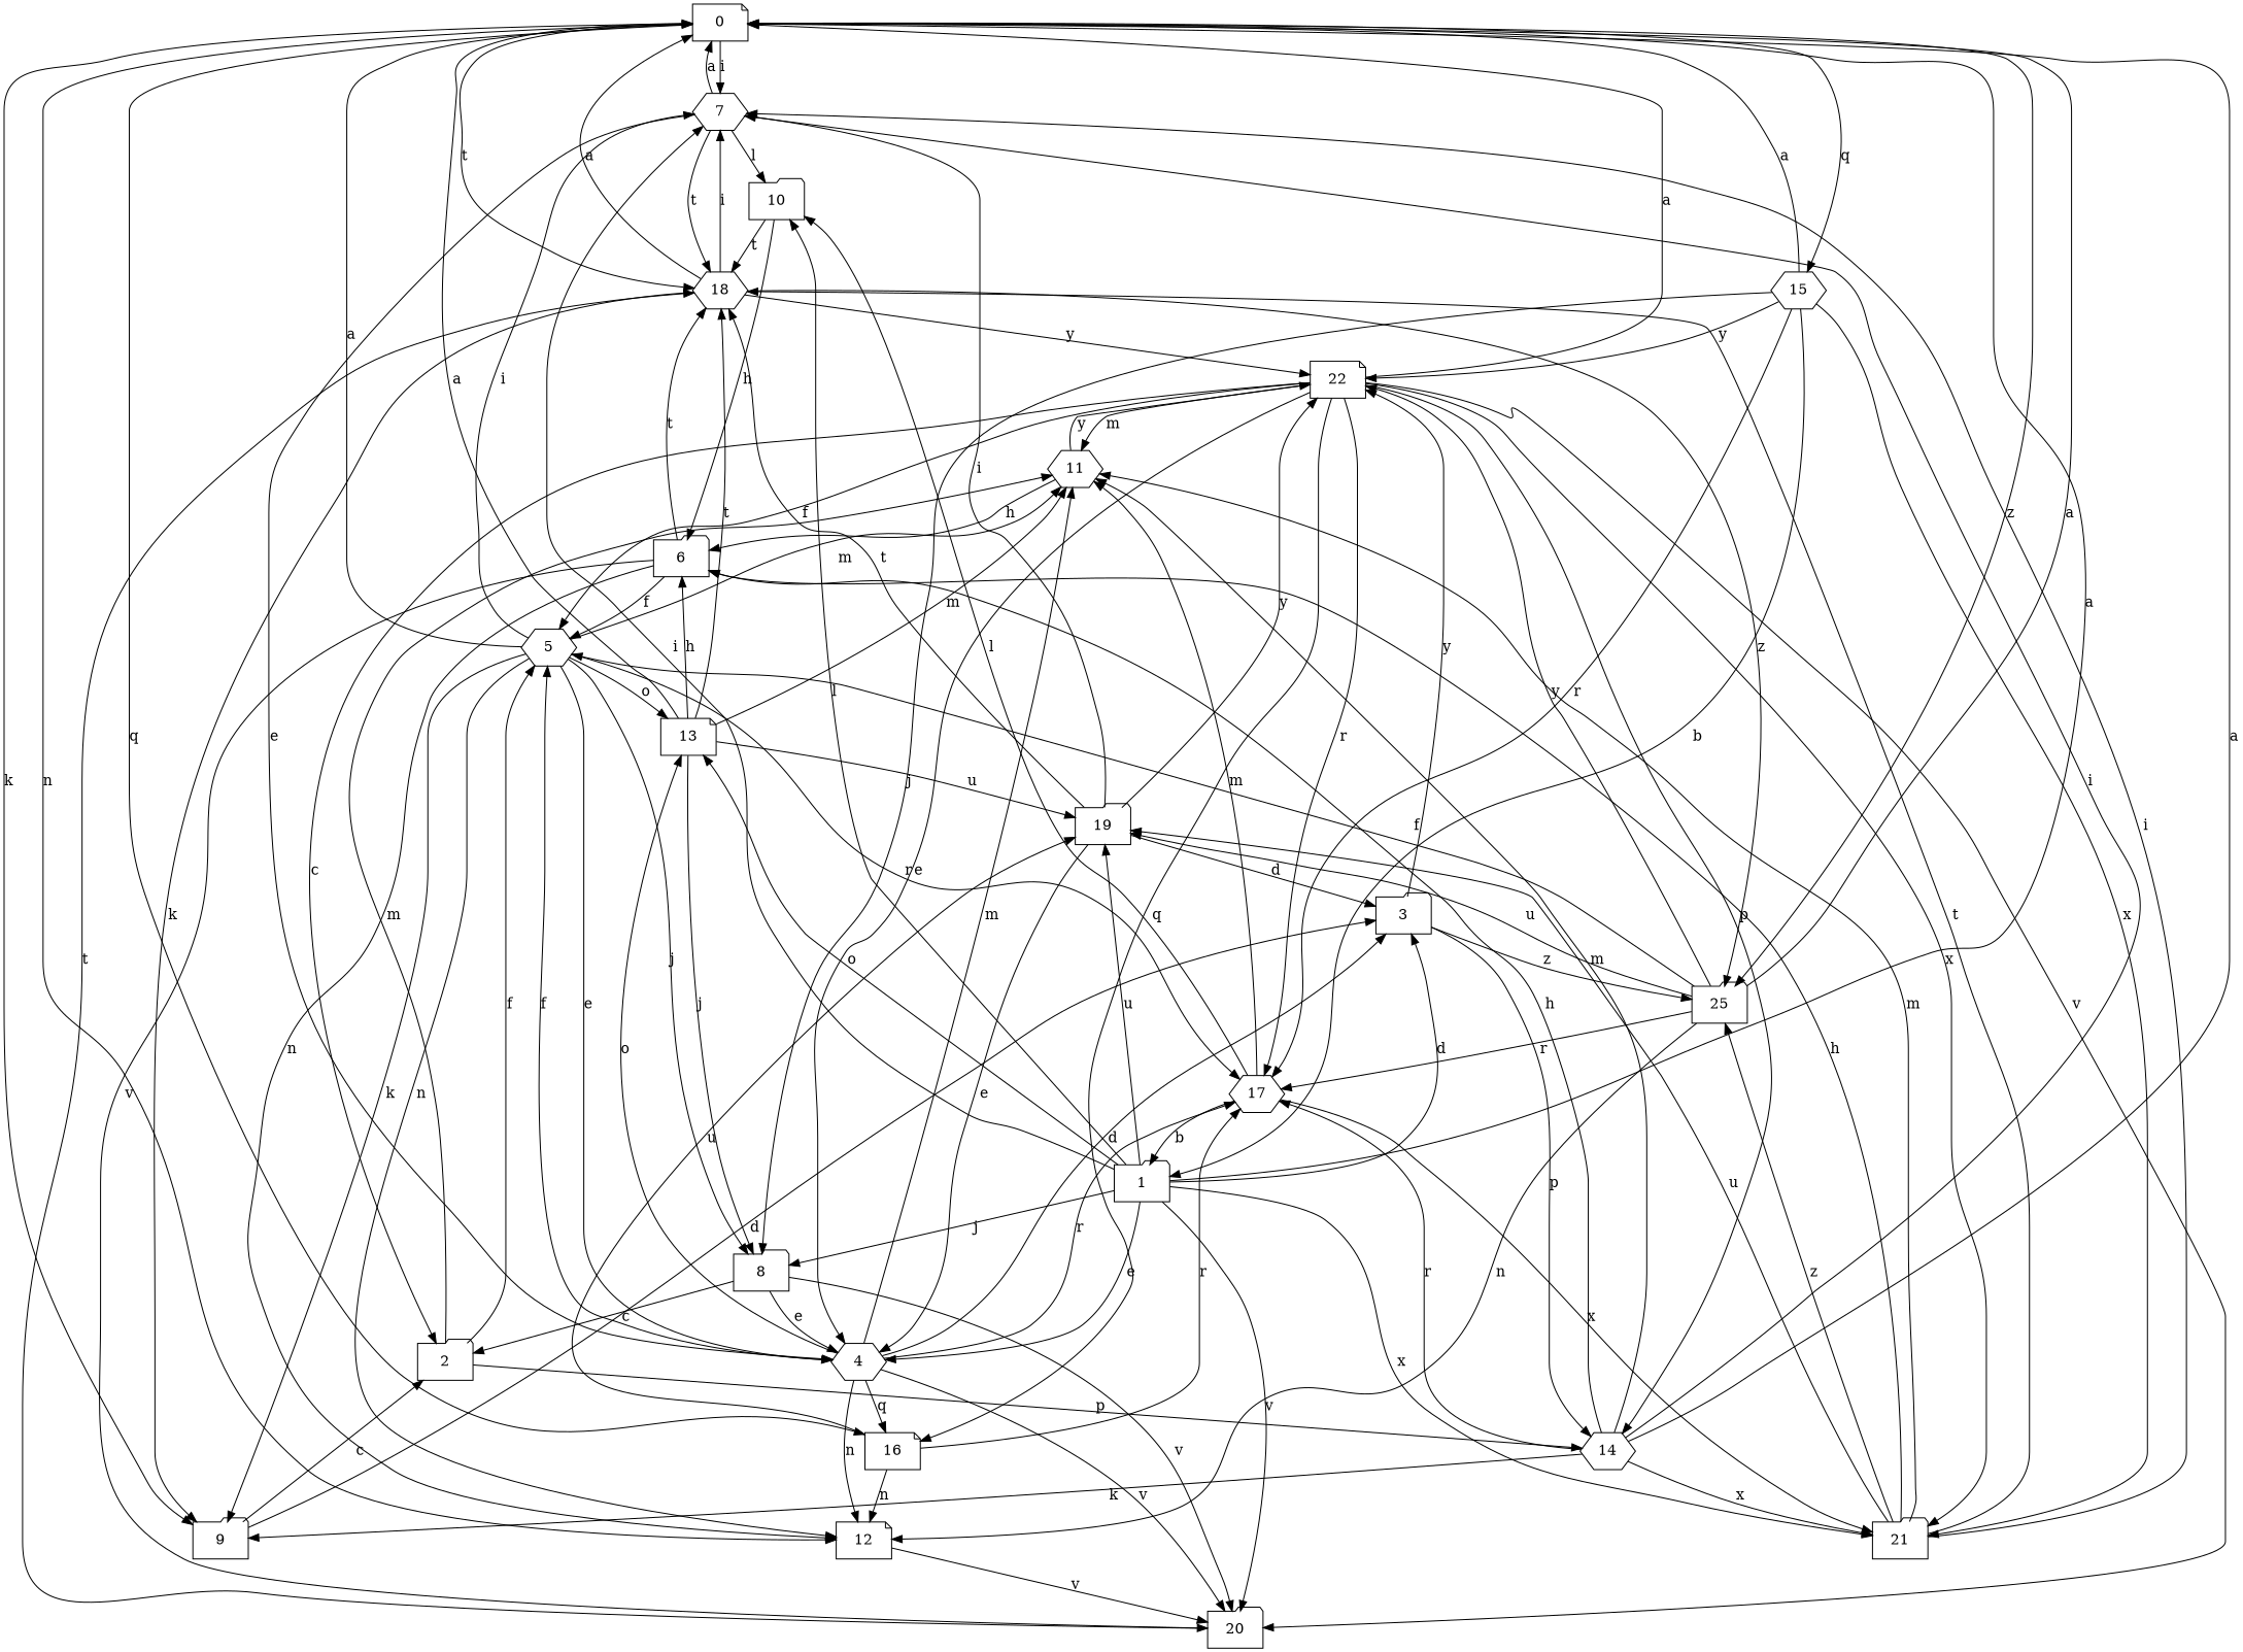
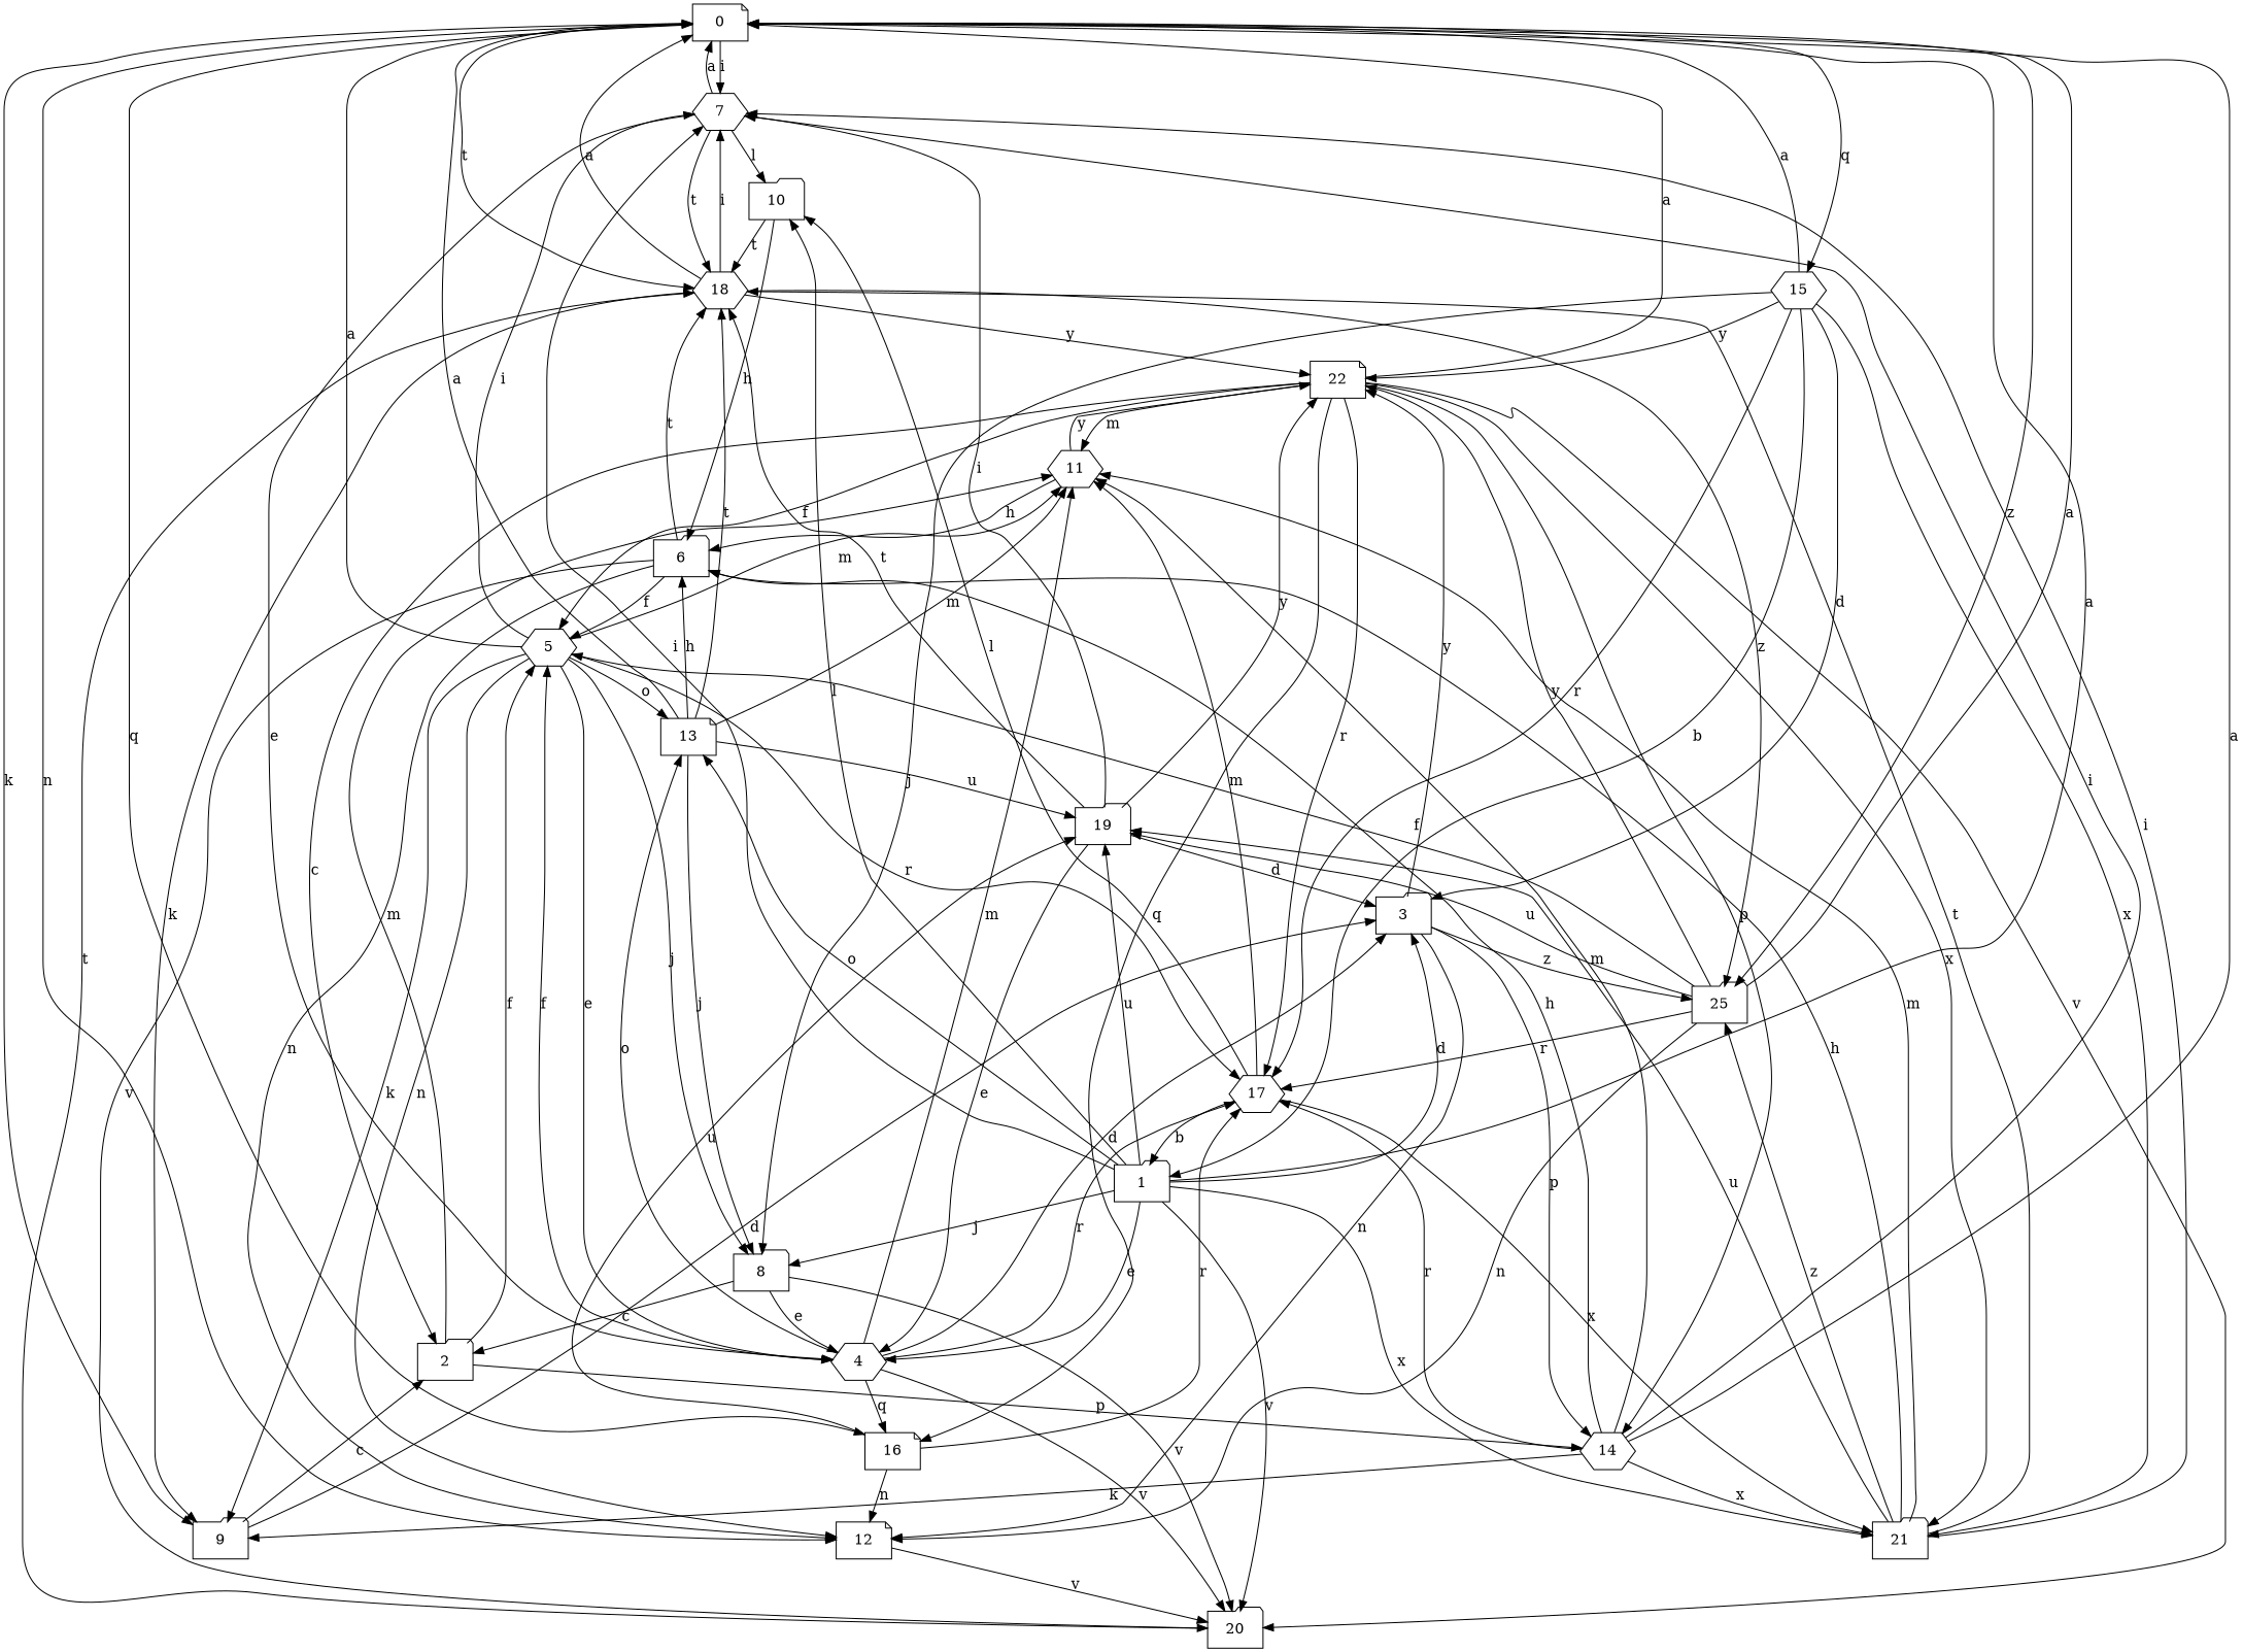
  strict digraph {
    node [shape=folder]
    0 [shape=note]
    7 [shape=hexagon]
    9
    12 [shape=note]
    15 [shape=hexagon]
    16 [shape=note]
    18 [shape=hexagon]
    25
    4 [shape=hexagon]
    10
    3
    2
    20
    1
    8
    21
    22 [shape=note]
    17 [shape=hexagon]
    19
    5 [shape=hexagon]
    13 [shape=note]
    14 [shape=hexagon]
    11 [shape=hexagon]
    6
    0 -> 7 [label=i]
    0 -> 9 [label=k]
    0 -> 12 [label=n]
    0 -> 15 [label=q]
    0 -> 16 [label=q]
    0 -> 18 [label=t]
    0 -> 25 [label=z]
    7 -> 0 [label=a]
    7 -> 18 [label=t]
    7 -> 4 [label=e]
    7 -> 10 [label=l]
    9 -> 3 [label=d]
    9 -> 2 [label=c]
    12 -> 20 [label=v]
    15 -> 0 [label=a]
+   15 -> 3 [label=d]
    15 -> 1 [label=b]
    15 -> 8 [label=j]
    15 -> 21 [label=x]
    15 -> 22 [label=y]
    15 -> 17 [label=r]
    16 -> 12 [label=n]
    16 -> 17 [label=r]
    16 -> 19 [label=u]
    18 -> 0 [label=a]
    18 -> 7 [label=i]
    18 -> 9 [label=k]
    18 -> 25 [label=z]
    18 -> 22 [label=y]
    25 -> 0 [label=a]
    25 -> 12 [label=n]
    25 -> 22 [label=y]
    25 -> 17 [label=r]
    25 -> 19 [label=u]
    25 -> 5 [label=f]
-   4 -> 12 [label=n]
+   3 -> 12 [label=n]
    4 -> 16 [label=q]
    4 -> 3 [label=d]
    4 -> 20 [label=v]
    4 -> 17 [label=r]
    4 -> 5 [label=f]
    4 -> 13 [label=o]
    4 -> 11 [label=m]
    10 -> 18 [label=t]
    10 -> 6 [label=h]
    3 -> 25 [label=z]
    3 -> 22 [label=y]
    3 -> 14 [label=p]
    2 -> 5 [label=f]
    2 -> 14 [label=p]
    2 -> 11 [label=m]
    20 -> 18 [label=t]
    1 -> 0 [label=a]
    1 -> 7 [label=i]
    1 -> 4 [label=e]
    1 -> 10 [label=l]
    1 -> 3 [label=d]
    1 -> 20 [label=v]
    1 -> 8 [label=j]
    1 -> 21 [label=x]
    1 -> 19 [label=u]
    1 -> 13 [label=o]
    8 -> 4 [label=e]
    8 -> 2 [label=c]
    8 -> 20 [label=v]
    21 -> 7 [label=i]
    21 -> 18 [label=t]
    21 -> 25 [label=z]
    21 -> 19 [label=u]
    21 -> 11 [label=m]
    21 -> 6 [label=h]
    22 -> 0 [label=a]
    22 -> 16 [label=q]
-   22 -> 4 [label=e]
    22 -> 2 [label=c]
    22 -> 20 [label=v]
    22 -> 21 [label=x]
    22 -> 17 [label=r]
    22 -> 5 [label=f]
    22 -> 14 [label=p]
    22 -> 11 [label=m]
    17 -> 10 [label=l]
    17 -> 1 [label=b]
    17 -> 21 [label=x]
    17 -> 11 [label=m]
    19 -> 7 [label=i]
    19 -> 18 [label=t]
    19 -> 4 [label=e]
    19 -> 3 [label=d]
    19 -> 22 [label=y]
    5 -> 0 [label=a]
    5 -> 7 [label=i]
    5 -> 9 [label=k]
    5 -> 12 [label=n]
    5 -> 4 [label=e]
    5 -> 8 [label=j]
    5 -> 17 [label=r]
    5 -> 13 [label=o]
    5 -> 11 [label=m]
    13 -> 0 [label=a]
    13 -> 18 [label=t]
    13 -> 8 [label=j]
    13 -> 19 [label=u]
    13 -> 11 [label=m]
    13 -> 6 [label=h]
    14 -> 0 [label=a]
    14 -> 7 [label=i]
    14 -> 9 [label=k]
    14 -> 21 [label=x]
    14 -> 17 [label=r]
    14 -> 11 [label=m]
    14 -> 6 [label=h]
    11 -> 22 [label=y]
    11 -> 6 [label=h]
    6 -> 12 [label=n]
    6 -> 18 [label=t]
    6 -> 20 [label=v]
    6 -> 5 [label=f]
  }
